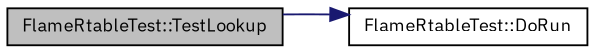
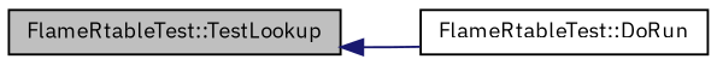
  digraph {
    rankdir=LR
    fontname="IBM Plex Sans"
    node [color=black fontname="IBM Plex Sans" fontsize=10 shape=record style=filled]
    n1 [fillcolor=grey75 fontcolor=black height=0.2 label="FlameRtableTest::TestLookup" width=0.4]
    n2 [fillcolor=white height=0.2 label="FlameRtableTest::DoRun" width=0.4]
-   n2 -> n1 [color=midnightblue dir=back fontname="IBM Plex Sans" fontsize=10 labelfontname=Helvetica labelfontsize=10 style=solid]
+   n1 -> n2 [color=midnightblue dir=back fontname="IBM Plex Sans" fontsize=10 labelfontname=Helvetica labelfontsize=10 style=solid]
  }
